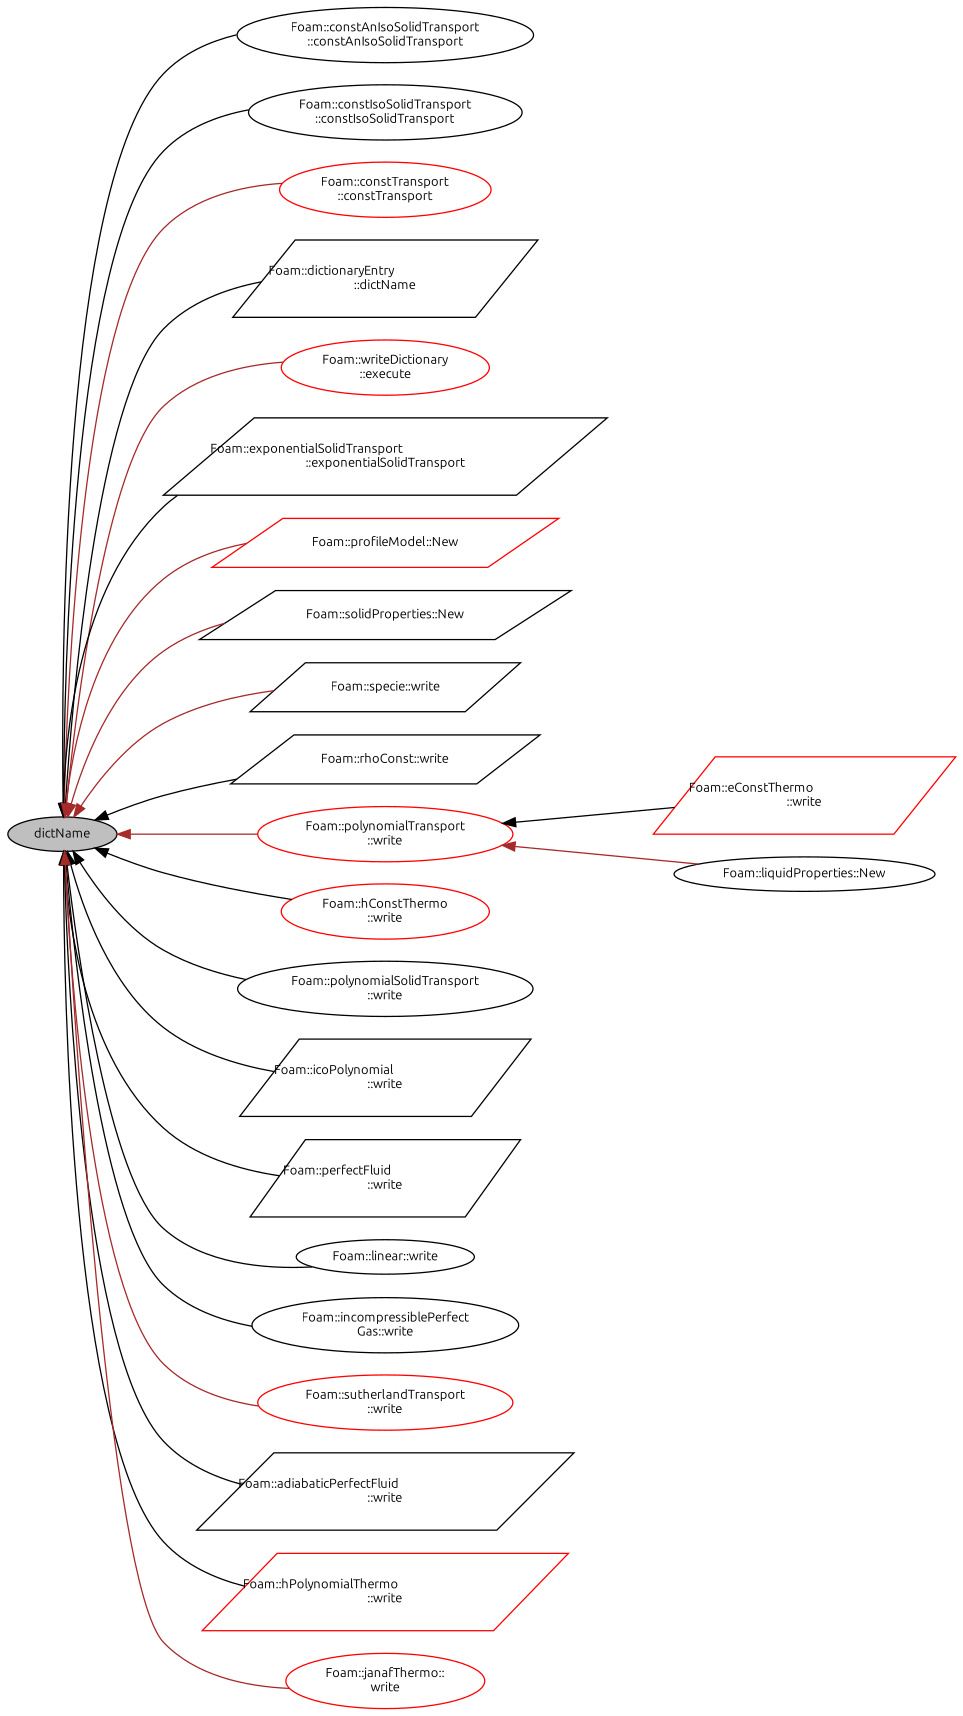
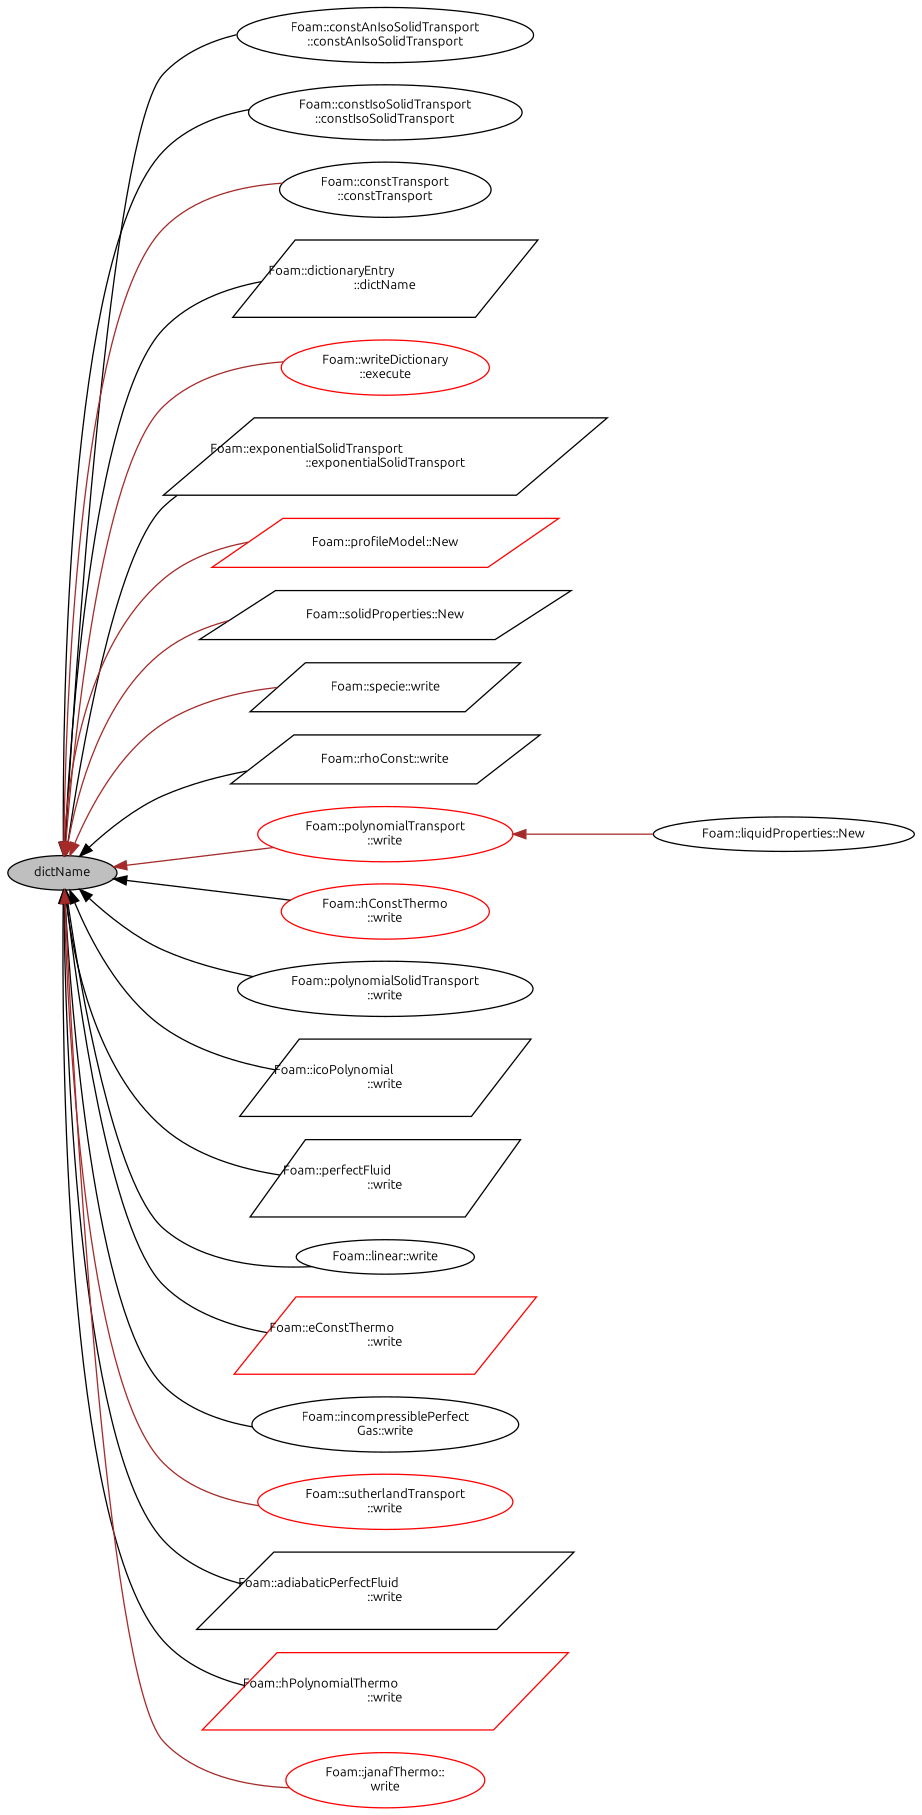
  digraph {
    fontname=Ubuntu
    rankdir=LR
    node [color=black fontname=Ubuntu fontsize=10 shape=ellipse]
    edge [color=black dir=back fontname=Ubuntu fontsize=10 labelfontname=FreeSans labelfontsize=10 style=solid]
    n1 [fillcolor=grey75 fontcolor=black height=0.2 label=dictName style=filled width=0.4]
    n2 [height=0.2 label="Foam::constAnIsoSolidTransport\l::constAnIsoSolidTransport" width=0.4]
    n3 [height=0.2 label="Foam::constIsoSolidTransport\l::constIsoSolidTransport" width=0.4]
-   n4 [color=red height=0.2 label="Foam::constTransport\l::constTransport" width=0.4]
+   n4 [height=0.2 label="Foam::constTransport\l::constTransport" width=0.4]
    n5 [height=0.2 label="Foam::dictionaryEntry\l::dictName" shape=parallelogram width=0.4]
    n6 [color=red height=0.2 label="Foam::writeDictionary\l::execute" width=0.4]
    n7 [height=0.2 label="Foam::exponentialSolidTransport\l::exponentialSolidTransport" shape=parallelogram width=0.4]
    n8 [color=red height=0.2 label="Foam::profileModel::New" shape=parallelogram width=0.4]
    n9 [height=0.2 label="Foam::solidProperties::New" shape=parallelogram width=0.4]
    n10 [height=0.2 label="Foam::specie::write" shape=parallelogram width=0.4]
    n11 [height=0.2 label="Foam::rhoConst::write" shape=parallelogram width=0.4]
    n12 [color=red height=0.2 label="Foam::polynomialTransport\l::write" width=0.4]
    n13 [color=red height=0.2 label="Foam::hConstThermo\l::write" width=0.4]
    n14 [height=0.2 label="Foam::polynomialSolidTransport\l::write" width=0.4]
    n15 [height=0.2 label="Foam::icoPolynomial\l::write" shape=parallelogram width=0.4]
    n16 [height=0.2 label="Foam::perfectFluid\l::write" shape=parallelogram width=0.4]
    n17 [height=0.2 label="Foam::linear::write" width=0.4]
    n18 [color=red height=0.2 label="Foam::eConstThermo\l::write" shape=parallelogram width=0.4]
    n19 [height=0.2 label="Foam::incompressiblePerfect\lGas::write" width=0.4]
    n20 [color=red height=0.2 label="Foam::sutherlandTransport\l::write" width=0.4]
    n21 [height=0.2 label="Foam::adiabaticPerfectFluid\l::write" shape=parallelogram width=0.4]
    n22 [color=red height=0.2 label="Foam::hPolynomialThermo\l::write" shape=parallelogram width=0.4]
    n23 [color=red height=0.2 label="Foam::janafThermo::\lwrite" width=0.4]
    n24 [height=0.2 label="Foam::liquidProperties::New" width=0.4]
    n1 -> n2
    n1 -> n3
    n1 -> n4 [color=brown]
    n1 -> n5
    n1 -> n6 [color=brown]
    n1 -> n7
    n1 -> n8 [color=brown]
    n1 -> n9 [color=brown]
    n1 -> n10 [color=brown]
    n1 -> n11
    n1 -> n12 [color=brown]
    n1 -> n13
    n1 -> n14
    n1 -> n15
    n1 -> n16
    n1 -> n17
-   n12 -> n18
+   n1 -> n18
    n1 -> n19
    n1 -> n20 [color=brown]
    n1 -> n21
    n1 -> n22
    n1 -> n23 [color=brown]
    n12 -> n24 [color=brown]
  }
